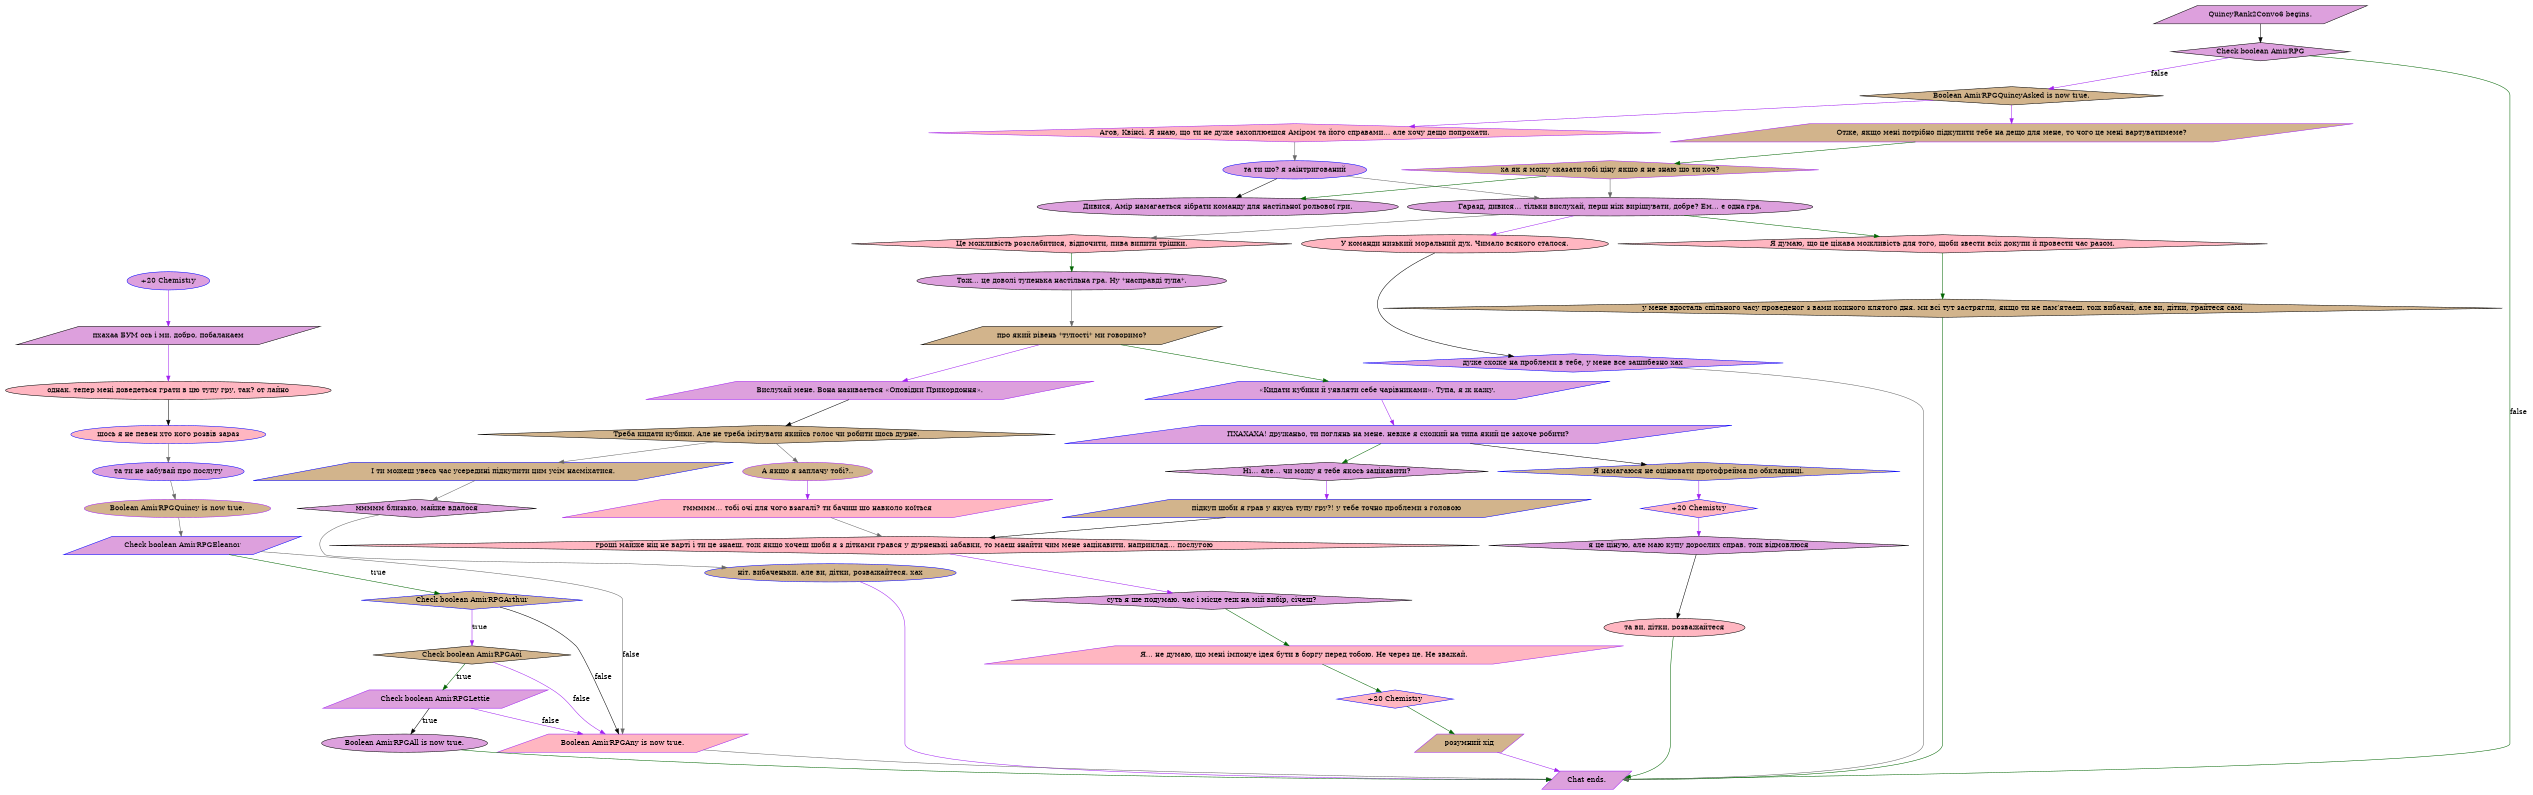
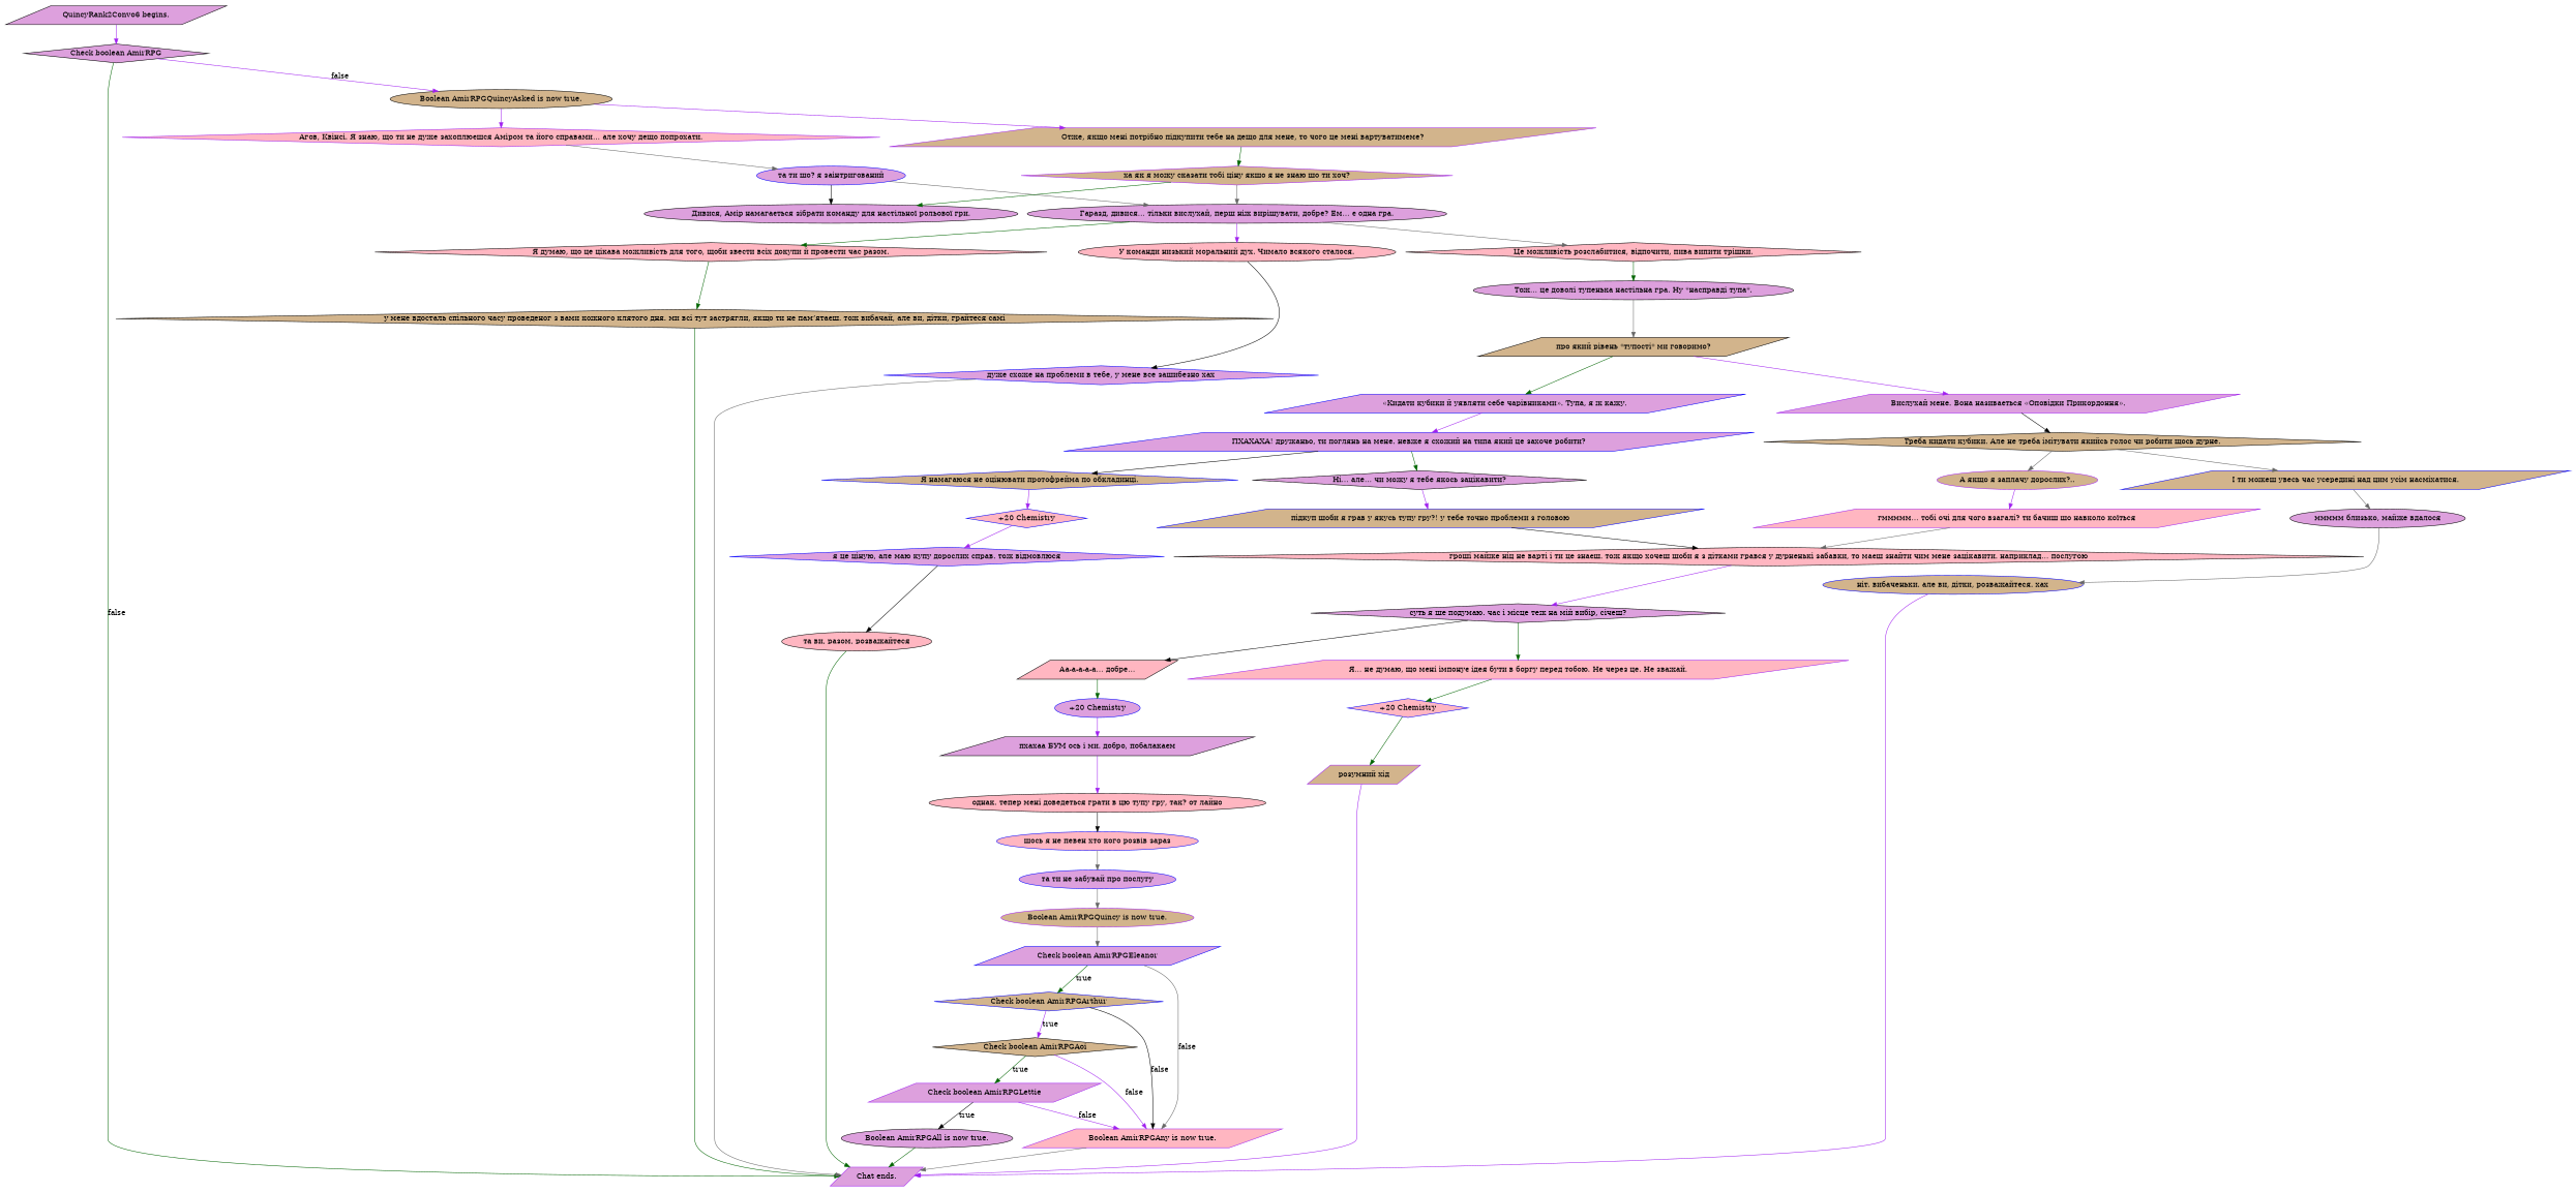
  digraph {
    node [color=black fillcolor=plum shape=diamond style=filled]
    edge [color=purple]
    n1 [label="Check boolean AmirRPG"]
    "QuincyRank2Convo6 begins." [shape=parallelogram]
-   n3 [fillcolor=tan label="Boolean AmirRPGQuincyAsked is now true."]
+   n3 [fillcolor=tan label="Boolean AmirRPGQuincyAsked is now true." shape=ellipse]
    "Chat ends." [color=purple shape=parallelogram]
    n5 [color=purple fillcolor=lightpink label="Агов, Квінсі. Я знаю, що ти не дуже захоплюєшся Аміром та його справами… але хочу дещо попрохати."]
    n6 [color=purple fillcolor=tan label="Отже, якщо мені потрібно підкупити тебе на дещо для мене, то чого це мені вартуватимеме?" shape=parallelogram]
    n7 [color=blue label="та ти шо? я заінтригований" shape=ellipse]
    n8 [color=purple fillcolor=tan label="ха як я можу сказати тобі ціну якшо я не знаю шо ти хоч?"]
    n9 [label="Гаразд, дивися… тільки вислухай, перш ніж вирішувати, добре? Ем… є одна гра." shape=ellipse]
    n10 [label="Дивися, Амір намагається зібрати команду для настільної рольової гри." shape=ellipse]
    n11 [fillcolor=lightpink label="Я думаю, що це цікава можливість для того, щоби звести всіх докупи й провести час разом."]
    n12 [fillcolor=lightpink label="Це можливість розслабитися, відпочити, пива випити трішки."]
    n13 [fillcolor=lightpink label="У команди низький моральний дух. Чимало всякого сталося." shape=ellipse]
    n14 [fillcolor=tan label="у мене вдосталь спільного часу проведеног з вами кожного клятого дня. ми всі тут застрягли, якщо ти не пам’ятаєш. тож вибачай, але ви, дітки, грайтеся самі"]
    n15 [label="Тож… це доволі тупенька настільна гра. Ну *насправді тупа*." shape=ellipse]
    n16 [color=blue label="дуже схоже на проблеми в тебе, у мене все зашибезно хах"]
    n17 [fillcolor=tan label="про який рівень *тупості* ми говоримо?" shape=parallelogram]
    n18 [color=blue label="«Кидати кубики й уявляти себе чарівниками». Тупа, я ж кажу." shape=parallelogram]
    n19 [color=purple label="Вислухай мене. Вона називається «Оповідки Прикордоння»." shape=parallelogram]
    n20 [color=blue label="ПХАХАХА! дружаньо, ти поглянь на мене. невже я схожий на типа який це захоче робити?" shape=parallelogram]
    n21 [fillcolor=tan label="Треба кидати кубики. Але не треба імітувати якийсь голос чи робити щось дурне."]
    n22 [color=blue fillcolor=tan label="Я намагаюся не оцінювати протофрейма по обкладинці."]
    n23 [label="Ні… але… чи можу я тебе якось зацікавити?"]
-   n24 [color=purple fillcolor=tan label="А якщо я заплачу тобі?.." shape=ellipse]
-   n25 [color=blue fillcolor=tan label="І ти можеш увесь час усередині підкупити цим усім насміхатися." shape=parallelogram]
+   n24 [color=purple fillcolor=tan label="А якщо я заплачу дорослих?.." shape=ellipse]
+   n25 [color=blue fillcolor=tan label="І ти можеш увесь час усередині над цим усім насміхатися." shape=parallelogram]
    n26 [color=blue fillcolor=lightpink label="+20 Chemistry"]
    n27 [color=blue fillcolor=tan label="підкуп шоби я грав у якусь тупу гру?! у тебе точно проблеми з головою" shape=parallelogram]
    n28 [color=purple fillcolor=lightpink label="гммммм… тобі очі для чого взагалі? ти бачиш шо навколо коїться" shape=parallelogram]
-   n29 [label="ммммм близько, майже вдалося"]
-   n30 [label="я це ціную, але маю купу дорослих справ. тож відмовлюся"]
+   n29 [label="ммммм близько, майже вдалося" shape=ellipse]
+   n30 [color=blue label="я це ціную, але маю купу дорослих справ. тож відмовлюся"]
    n31 [fillcolor=lightpink label="гроші майже ніц не варті і ти це знаєш. тож якщо хочеш шоби я з дітками грався у дурненькі забавки, то маєш знайти чим мене зацікавити. наприклад… послугою"]
    n32 [color=blue fillcolor=tan label="ніт. вибаченьки. але ви, дітки, розважайтеся. хах" shape=ellipse]
-   n33 [fillcolor=lightpink label="та ви, дітки, розважайтеся" shape=ellipse]
+   n33 [fillcolor=lightpink label="та ви, разом, розважайтеся" shape=ellipse]
    n34 [label="суть я ше подумаю. час і місце теж на мій вибір, січеш?"]
+   n35 [fillcolor=lightpink label="Аа-а-а-а-а… добре…" shape=parallelogram]
    n36 [color=purple fillcolor=lightpink label="Я… не думаю, що мені імпонує ідея бути в боргу перед тобою. Не через це. Не зважай." shape=parallelogram]
    n37 [color=blue label="+20 Chemistry" shape=ellipse]
    n38 [color=blue fillcolor=lightpink label="+20 Chemistry"]
    n39 [label="пхахаа БУМ ось і ми. добро, побалакаєм" shape=parallelogram]
    n40 [color=purple fillcolor=tan label="розумний хід" shape=parallelogram]
    n41 [fillcolor=lightpink label="однак. тепер мені доведеться грати в цю тупу гру, так? от лайно" shape=ellipse]
    n42 [color=blue fillcolor=lightpink label="шось я не певен хто кого розвів зараз" shape=ellipse]
    n43 [color=blue label="та ти не забувай про послугу" shape=ellipse]
    n44 [color=purple fillcolor=tan label="Boolean AmirRPGQuincy is now true." shape=ellipse]
    n45 [color=blue label="Check boolean AmirRPGEleanor" shape=parallelogram]
    n46 [color=blue fillcolor=tan label="Check boolean AmirRPGArthur"]
    n47 [color=purple fillcolor=lightpink label="Boolean AmirRPGAny is now true." shape=parallelogram]
    n48 [fillcolor=tan label="Check boolean AmirRPGAoi"]
    n49 [color=purple label="Check boolean AmirRPGLettie" shape=parallelogram]
    n50 [label="Boolean AmirRPGAll is now true." shape=ellipse]
    n1 -> n3 [label=false]
    n1 -> "Chat ends." [color=darkgreen label=false]
-   "QuincyRank2Convo6 begins." -> n1 [color=black]
+   "QuincyRank2Convo6 begins." -> n1
    n3 -> n5
    n3 -> n6
    n5 -> n7 [color=gray40]
    n6 -> n8 [color=darkgreen]
    n7 -> n9 [color=gray40]
    n7 -> n10 [color=black]
    n8 -> n9 [color=gray40]
    n8 -> n10 [color=darkgreen]
    n9 -> n11 [color=darkgreen]
    n9 -> n12 [color=gray40]
    n9 -> n13
    n11 -> n14 [color=darkgreen]
    n12 -> n15 [color=darkgreen]
    n13 -> n16 [color=black]
    n14 -> "Chat ends." [color=darkgreen]
    n15 -> n17 [color=gray40]
    n16 -> "Chat ends." [color=gray40]
    n17 -> n18 [color=darkgreen]
    n17 -> n19
    n18 -> n20
    n19 -> n21 [color=black]
    n20 -> n22 [color=black]
    n20 -> n23 [color=darkgreen]
    n21 -> n24 [color=gray40]
    n21 -> n25 [color=gray40]
    n22 -> n26
    n23 -> n27
    n24 -> n28
    n25 -> n29 [color=gray40]
    n26 -> n30
    n27 -> n31 [color=black]
    n28 -> n31 [color=gray40]
    n29 -> n32 [color=gray40]
    n30 -> n33 [color=black]
    n31 -> n34
    n32 -> "Chat ends."
    n33 -> "Chat ends." [color=darkgreen]
+   n34 -> n35 [color=black]
    n34 -> n36 [color=darkgreen]
+   n35 -> n37 [color=darkgreen]
    n36 -> n38 [color=darkgreen]
    n37 -> n39
    n38 -> n40 [color=darkgreen]
    n39 -> n41
    n40 -> "Chat ends."
    n41 -> n42 [color=black]
    n42 -> n43 [color=gray40]
    n43 -> n44 [color=gray40]
    n44 -> n45 [color=gray40]
    n45 -> n46 [color=darkgreen label=true]
    n45 -> n47 [color=gray40 label=false]
    n46 -> n47 [color=black label=false]
    n46 -> n48 [label=true]
    n47 -> "Chat ends." [color=gray40]
    n48 -> n47 [label=false]
    n48 -> n49 [color=darkgreen label=true]
    n49 -> n47 [label=false]
    n49 -> n50 [color=black label=true]
    n50 -> "Chat ends." [color=darkgreen]
  }
